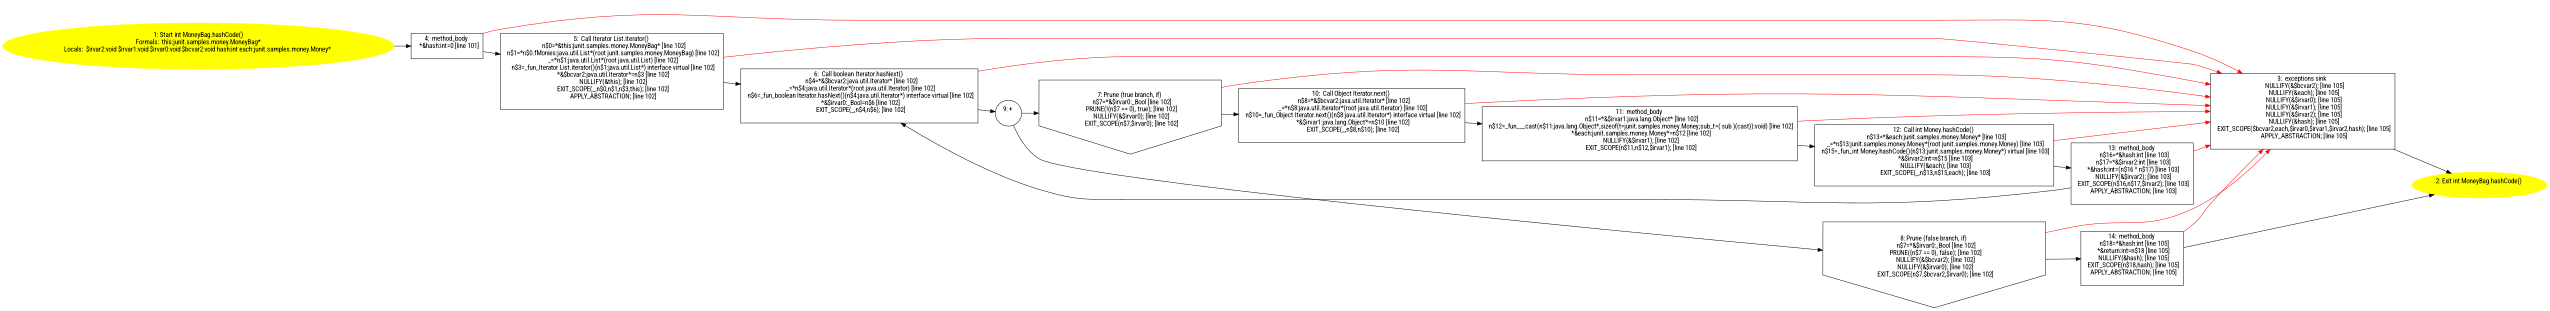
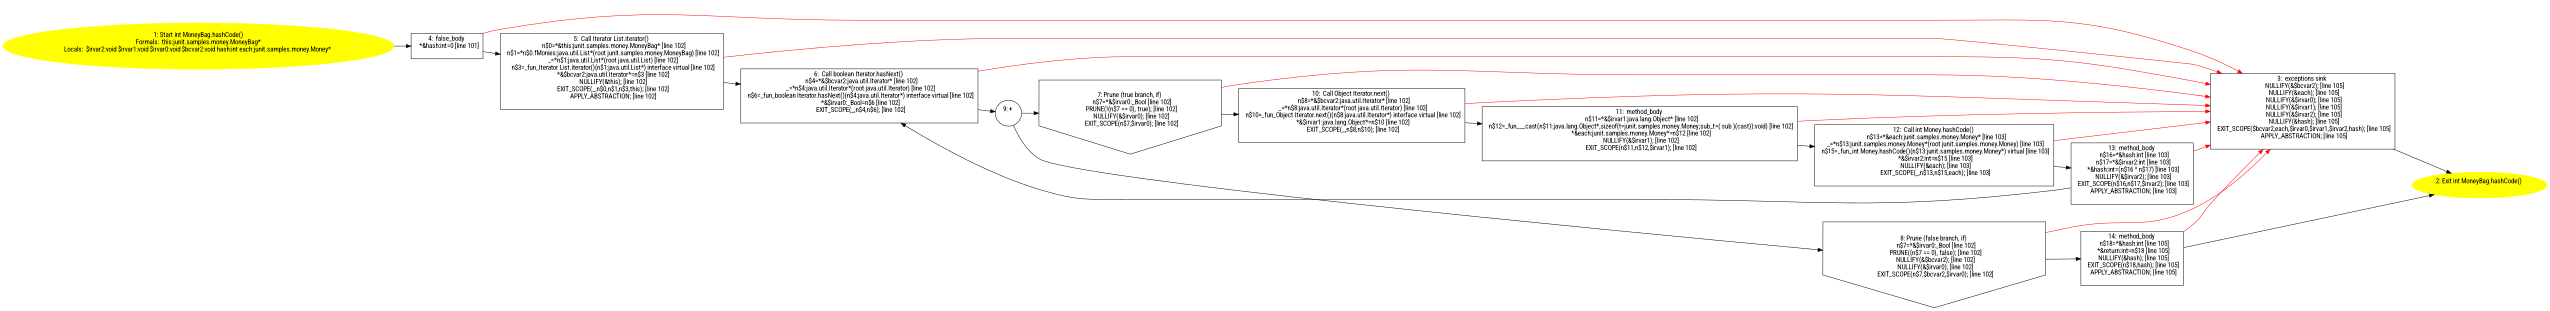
  digraph {
    rankdir=LR
    fontname="Roboto Condensed"
    node [fontname="Roboto Condensed" shape=box]
    edge [fontname="Roboto Condensed"]
    n1 [color=yellow label="1: Start int MoneyBag.hashCode()\nFormals:  this:junit.samples.money.MoneyBag*\nLocals:  $irvar2:void $irvar1:void $irvar0:void $bcvar2:void hash:int each:junit.samples.money.Money* \n  " style=filled shape=""]
-   n2 [label="4:  method_body \n   *&hash:int=0 [line 101]\n "]
+   n2 [label="4:  false_body \n   *&hash:int=0 [line 101]\n "]
    n3 [label="3:  exceptions sink \n   NULLIFY(&$bcvar2); [line 105]\n  NULLIFY(&each); [line 105]\n  NULLIFY(&$irvar0); [line 105]\n  NULLIFY(&$irvar1); [line 105]\n  NULLIFY(&$irvar2); [line 105]\n  NULLIFY(&hash); [line 105]\n  EXIT_SCOPE($bcvar2,each,$irvar0,$irvar1,$irvar2,hash); [line 105]\n  APPLY_ABSTRACTION; [line 105]\n "]
    n4 [label="5:  Call Iterator List.iterator() \n   n$0=*&this:junit.samples.money.MoneyBag* [line 102]\n  n$1=*n$0.fMonies:java.util.List*(root junit.samples.money.MoneyBag) [line 102]\n  _=*n$1:java.util.List*(root java.util.List) [line 102]\n  n$3=_fun_Iterator List.iterator()(n$1:java.util.List*) interface virtual [line 102]\n  *&$bcvar2:java.util.Iterator*=n$3 [line 102]\n  NULLIFY(&this); [line 102]\n  EXIT_SCOPE(_,n$0,n$1,n$3,this); [line 102]\n  APPLY_ABSTRACTION; [line 102]\n "]
    n5 [color=yellow label="2: Exit int MoneyBag.hashCode() \n  " style=filled shape=""]
    n6 [label="6:  Call boolean Iterator.hasNext() \n   n$4=*&$bcvar2:java.util.Iterator* [line 102]\n  _=*n$4:java.util.Iterator*(root java.util.Iterator) [line 102]\n  n$6=_fun_boolean Iterator.hasNext()(n$4:java.util.Iterator*) interface virtual [line 102]\n  *&$irvar0:_Bool=n$6 [line 102]\n  EXIT_SCOPE(_,n$4,n$6); [line 102]\n "]
    n7 [label="9: + \n  " shape=""]
    n8 [label="7: Prune (true branch, if) \n   n$7=*&$irvar0:_Bool [line 102]\n  PRUNE(!(n$7 == 0), true); [line 102]\n  NULLIFY(&$irvar0); [line 102]\n  EXIT_SCOPE(n$7,$irvar0); [line 102]\n " shape=invhouse]
    n9 [label="8: Prune (false branch, if) \n   n$7=*&$irvar0:_Bool [line 102]\n  PRUNE((n$7 == 0), false); [line 102]\n  NULLIFY(&$bcvar2); [line 102]\n  NULLIFY(&$irvar0); [line 102]\n  EXIT_SCOPE(n$7,$bcvar2,$irvar0); [line 102]\n " shape=invhouse]
    n10 [label="10:  Call Object Iterator.next() \n   n$8=*&$bcvar2:java.util.Iterator* [line 102]\n  _=*n$8:java.util.Iterator*(root java.util.Iterator) [line 102]\n  n$10=_fun_Object Iterator.next()(n$8:java.util.Iterator*) interface virtual [line 102]\n  *&$irvar1:java.lang.Object*=n$10 [line 102]\n  EXIT_SCOPE(_,n$8,n$10); [line 102]\n "]
    n11 [label="11:  method_body \n   n$11=*&$irvar1:java.lang.Object* [line 102]\n  n$12=_fun___cast(n$11:java.lang.Object*,sizeof(t=junit.samples.money.Money;sub_t=( sub )(cast)):void) [line 102]\n  *&each:junit.samples.money.Money*=n$12 [line 102]\n  NULLIFY(&$irvar1); [line 102]\n  EXIT_SCOPE(n$11,n$12,$irvar1); [line 102]\n "]
    n12 [label="14:  method_body \n   n$18=*&hash:int [line 105]\n  *&return:int=n$18 [line 105]\n  NULLIFY(&hash); [line 105]\n  EXIT_SCOPE(n$18,hash); [line 105]\n  APPLY_ABSTRACTION; [line 105]\n "]
    n13 [label="12:  Call int Money.hashCode() \n   n$13=*&each:junit.samples.money.Money* [line 103]\n  _=*n$13:junit.samples.money.Money*(root junit.samples.money.Money) [line 103]\n  n$15=_fun_int Money.hashCode()(n$13:junit.samples.money.Money*) virtual [line 103]\n  *&$irvar2:int=n$15 [line 103]\n  NULLIFY(&each); [line 103]\n  EXIT_SCOPE(_,n$13,n$15,each); [line 103]\n "]
    n14 [label="13:  method_body \n   n$16=*&hash:int [line 103]\n  n$17=*&$irvar2:int [line 103]\n  *&hash:int=(n$16 ^ n$17) [line 103]\n  NULLIFY(&$irvar2); [line 103]\n  EXIT_SCOPE(n$16,n$17,$irvar2); [line 103]\n  APPLY_ABSTRACTION; [line 103]\n "]
    n1 -> n2
    n2 -> n3 [color=red]
    n2 -> n4
    n3 -> n5
    n4 -> n3 [color=red]
    n4 -> n6
    n6 -> n3 [color=red]
    n6 -> n7
    n7 -> n8
    n7 -> n9
    n8 -> n3 [color=red]
    n8 -> n10
    n9 -> n3 [color=red]
    n9 -> n12
    n10 -> n3 [color=red]
    n10 -> n11
    n11 -> n3 [color=red]
    n11 -> n13
    n12 -> n3 [color=red]
    n12 -> n5
    n13 -> n3 [color=red]
    n13 -> n14
    n14 -> n3 [color=red]
    n14 -> n6
  }
